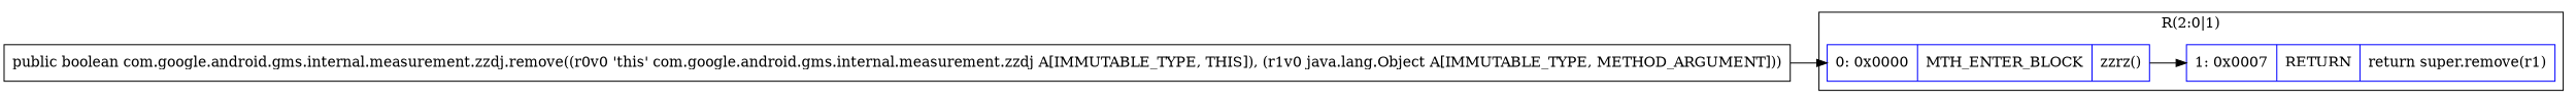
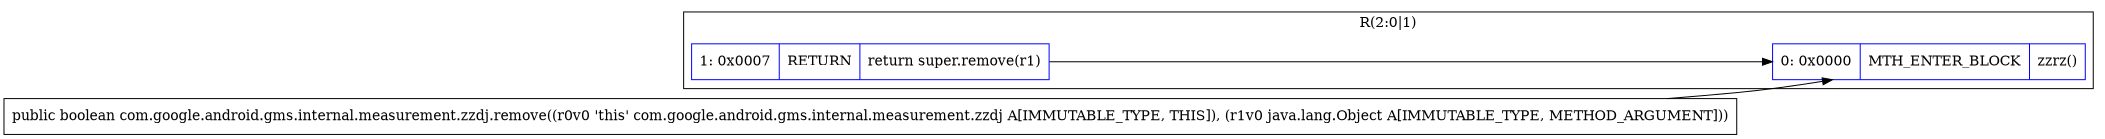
  digraph {
    rankdir=LR
    node [color=blue shape=record]
    n1 [label="{0\:\ 0x0000|MTH_ENTER_BLOCK\l|zzrz()\l}"]
    n2 [label="{1\:\ 0x0007|RETURN\l|return super.remove(r1)\l}"]
    n3 [label="{public boolean com.google.android.gms.internal.measurement.zzdj.remove((r0v0 'this' com.google.android.gms.internal.measurement.zzdj A[IMMUTABLE_TYPE, THIS]), (r1v0 java.lang.Object A[IMMUTABLE_TYPE, METHOD_ARGUMENT])) }" color=""]
    subgraph cluster_1 {
      label="R(2:0|1)"
      n1
      n2
    }
-   n1 -> n2
+   n2 -> n1
    n3 -> n1
  }
